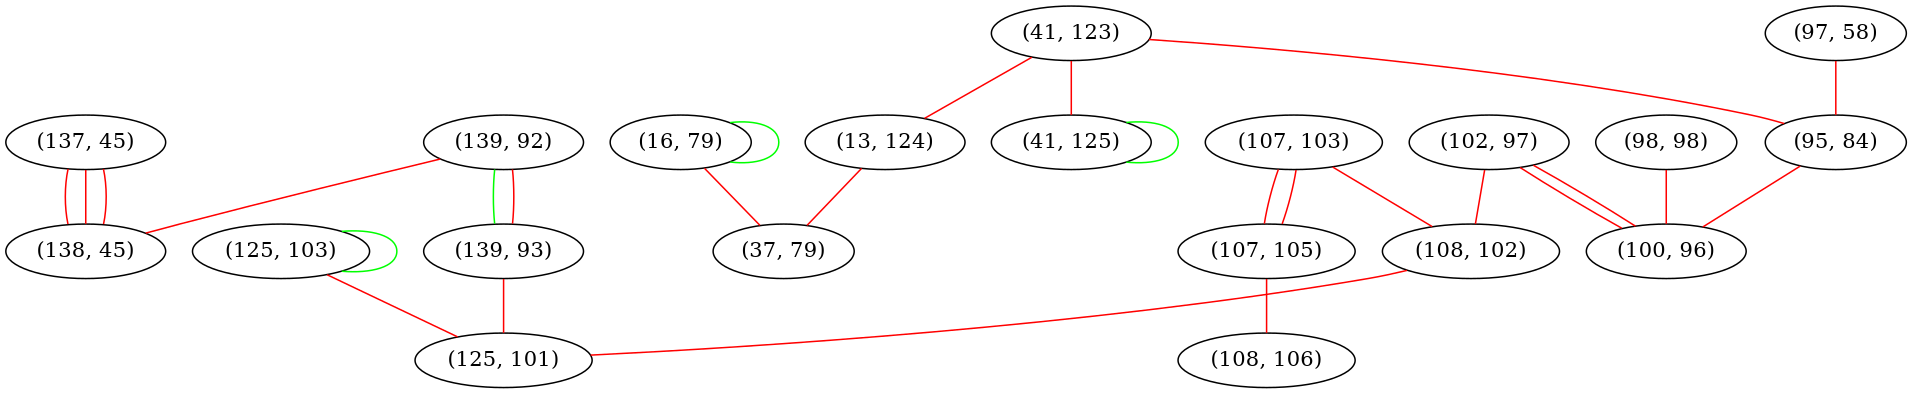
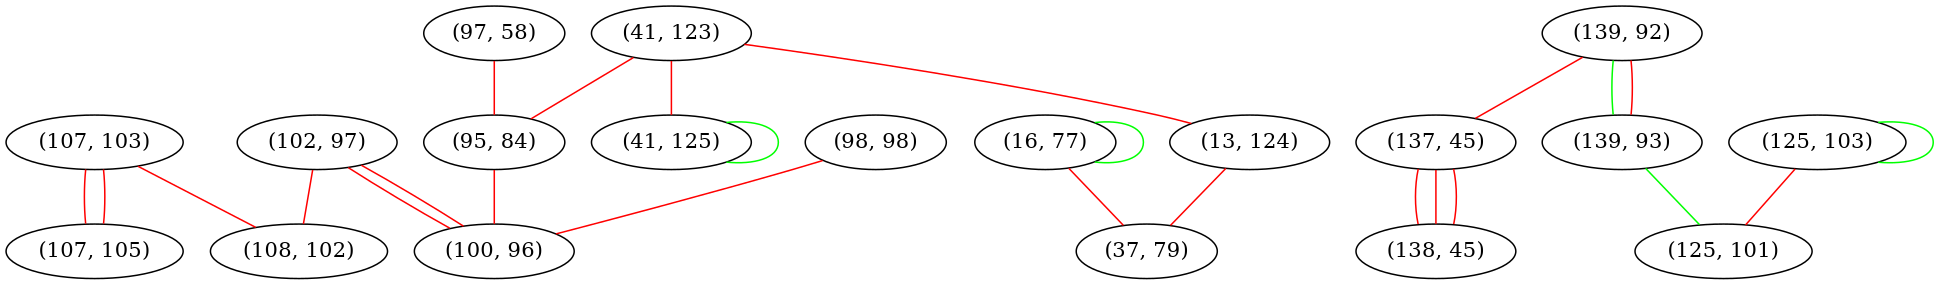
  graph {
    edge [color=red weight=1]
    "(107, 103)"
    "(107, 105)"
    "(108, 102)"
-   "(108, 106)"
    "(125, 101)"
    "(41, 123)"
    "(41, 125)"
    "(13, 124)"
    "(95, 84)"
    n10 [label="(37, 79)"]
    "(100, 96)"
    "(137, 45)"
    "(138, 45)"
    "(97, 58)"
    "(102, 97)"
    "(139, 92)"
    "(139, 93)"
-   "(16, 79)"
+   "(16, 79)" [label="(16, 77)"]
    "(125, 103)"
    "(98, 98)"
    "(107, 103)" -- "(107, 105)"
    "(107, 103)" -- "(107, 105)"
    "(107, 103)" -- "(108, 102)"
-   "(107, 105)" -- "(108, 106)"
-   "(108, 102)" -- "(125, 101)"
    "(41, 123)" -- "(41, 125)"
    "(41, 123)" -- "(13, 124)"
    "(41, 123)" -- "(95, 84)"
    "(41, 125)" -- "(41, 125)" [color=green weight=2]
    "(13, 124)" -- n10
    "(95, 84)" -- "(100, 96)"
    "(137, 45)" -- "(138, 45)"
    "(137, 45)" -- "(138, 45)"
    "(137, 45)" -- "(138, 45)"
    "(97, 58)" -- "(95, 84)"
    "(102, 97)" -- "(108, 102)"
    "(102, 97)" -- "(100, 96)"
    "(102, 97)" -- "(100, 96)"
-   "(139, 92)" -- "(138, 45)"
+   "(139, 92)" -- "(137, 45)"
    "(139, 92)" -- "(139, 93)" [color=green weight=2]
    "(139, 92)" -- "(139, 93)"
-   "(139, 93)" -- "(125, 101)"
+   "(139, 93)" -- "(125, 101)" [color=green]
    "(16, 79)" -- n10
    "(16, 79)" -- "(16, 79)" [color=green weight=2]
    "(125, 103)" -- "(125, 101)"
    "(125, 103)" -- "(125, 103)" [color=green weight=2]
    "(98, 98)" -- "(100, 96)"
  }
